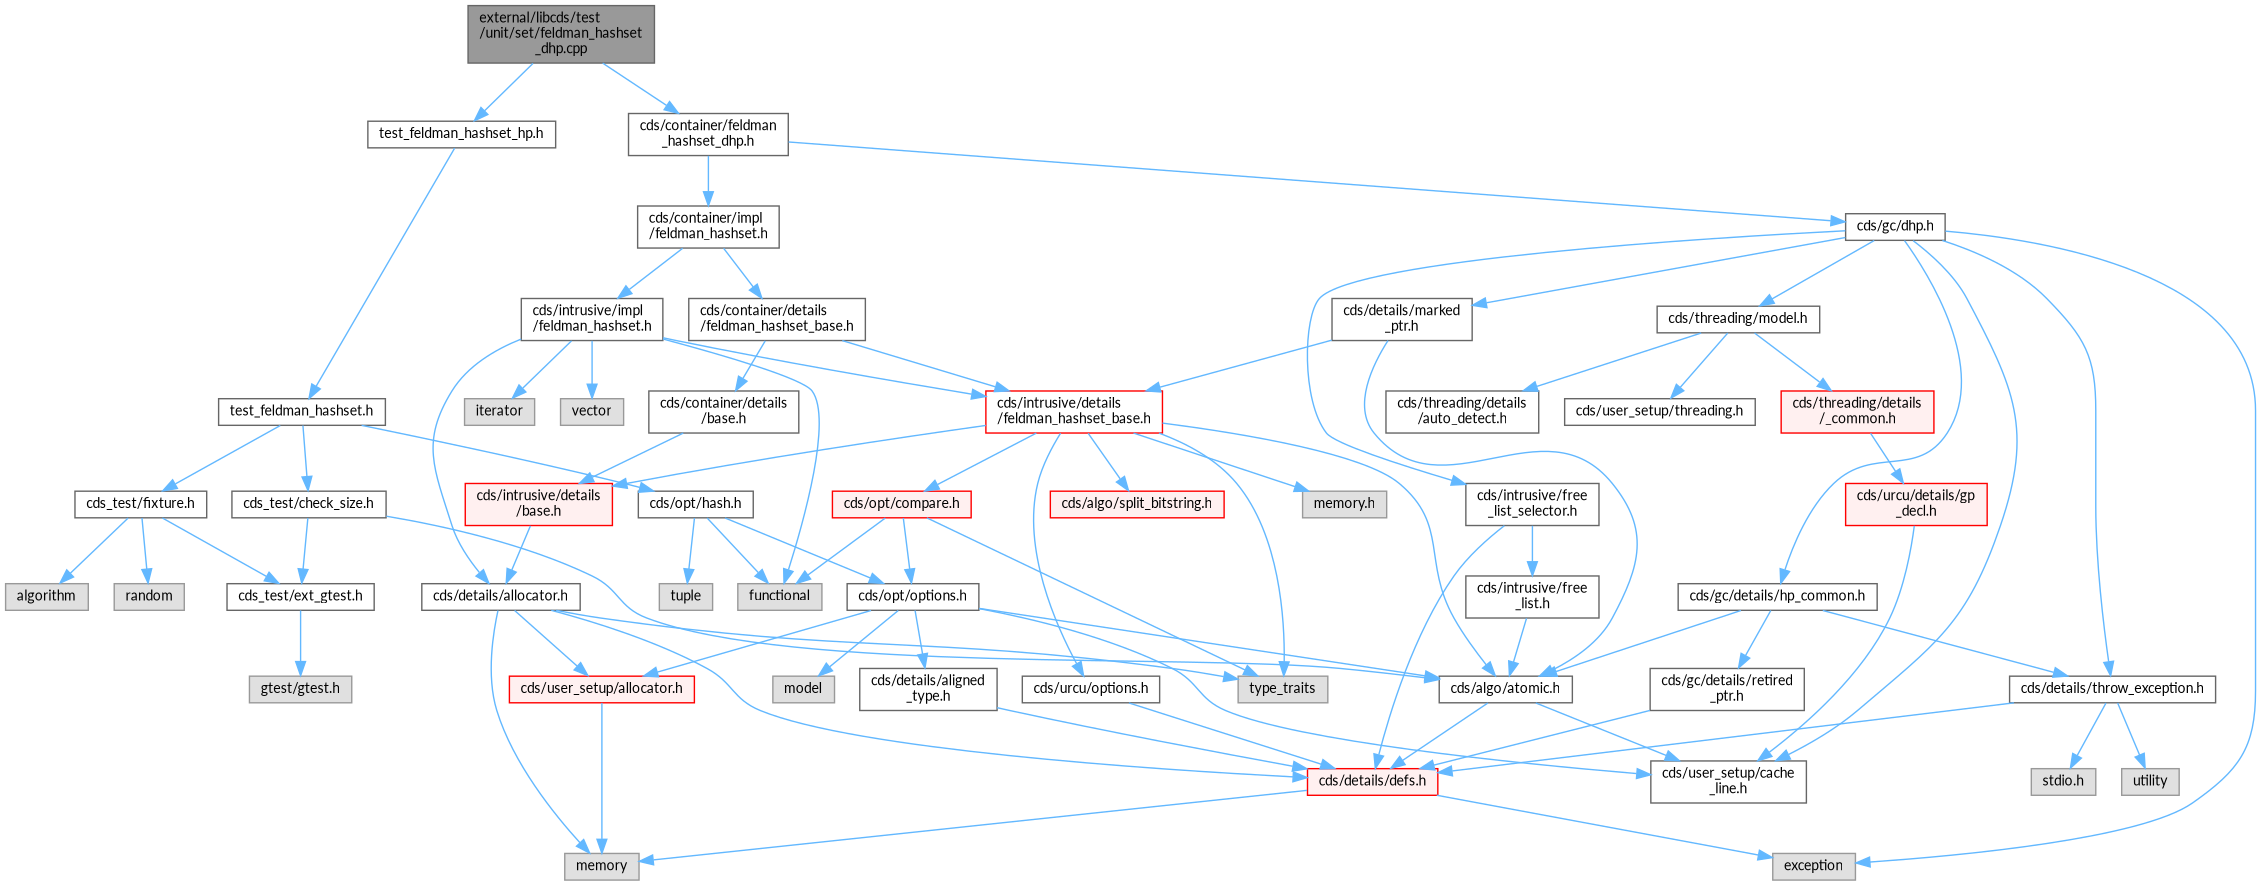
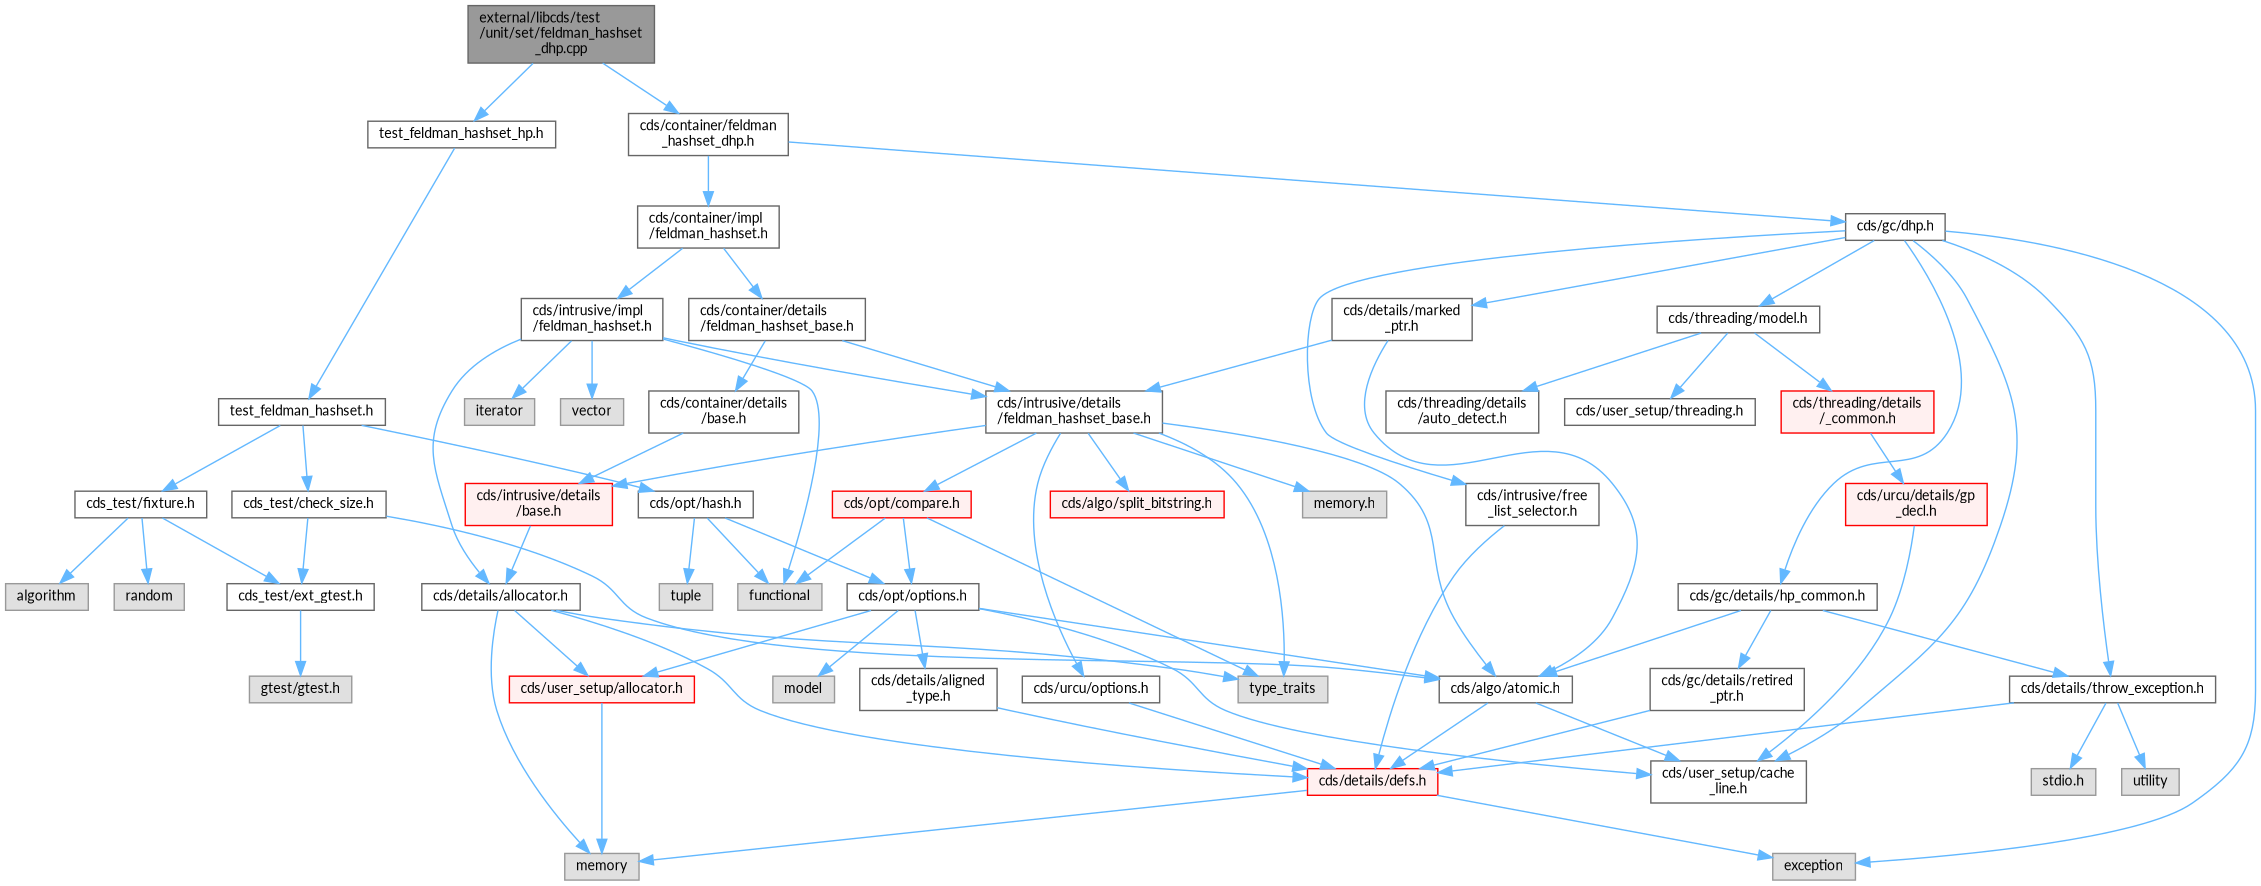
  digraph {
    fontname=Lato
    node [color=grey40 fillcolor=white fontname=Lato fontsize=10 shape=box style=filled]
    edge [color=steelblue1 fontname=Lato fontsize=10 labelfontname=Helvetica labelfontsize=10 style=solid]
    n1 [color=gray40 fillcolor=grey60 fontcolor=black height=0.2 label="external/libcds/test\l/unit/set/feldman_hashset\l_dhp.cpp" width=0.4]
    n2 [height=0.2 label="test_feldman_hashset_hp.h" width=0.4]
    n3 [height=0.2 label="cds/container/feldman\l_hashset_dhp.h" width=0.4]
    n4 [height=0.2 label="test_feldman_hashset.h" width=0.4]
    n5 [height=0.2 label="cds/container/impl\l/feldman_hashset.h" width=0.4]
    n6 [height=0.2 label="cds/gc/dhp.h" width=0.4]
    n7 [height=0.2 label="cds_test/check_size.h" width=0.4]
    n8 [height=0.2 label="cds_test/fixture.h" width=0.4]
    n9 [height=0.2 label="cds/opt/hash.h" width=0.4]
    n10 [height=0.2 label="cds_test/ext_gtest.h" width=0.4]
    n11 [height=0.2 label="cds/algo/atomic.h" width=0.4]
    n12 [color=grey60 fillcolor="#E0E0E0" height=0.2 label=algorithm width=0.4]
    n13 [color=grey60 fillcolor="#E0E0E0" height=0.2 label=random width=0.4]
    n14 [color=grey60 fillcolor="#E0E0E0" height=0.2 label=tuple width=0.4]
    n15 [color=grey60 fillcolor="#E0E0E0" height=0.2 label=functional width=0.4]
    n16 [height=0.2 label="cds/opt/options.h" width=0.4]
    n17 [color=grey60 fillcolor="#E0E0E0" height=0.2 label="gtest/gtest.h" width=0.4]
    n18 [color=red fillcolor="#FFF0F0" height=0.2 label="cds/details/defs.h" width=0.4]
    n19 [height=0.2 label="cds/user_setup/cache\l_line.h" width=0.4]
    n20 [color=grey60 fillcolor="#E0E0E0" height=0.2 label=exception width=0.4]
    n21 [color=grey60 fillcolor="#E0E0E0" height=0.2 label=memory width=0.4]
    n22 [color=grey60 fillcolor="#E0E0E0" height=0.2 label=model width=0.4]
    n23 [height=0.2 label="cds/details/aligned\l_type.h" width=0.4]
    n24 [color=red fillcolor="#FFF0F0" height=0.2 label="cds/user_setup/allocator.h" width=0.4]
    n25 [height=0.2 label="cds/intrusive/impl\l/feldman_hashset.h" width=0.4]
    n26 [height=0.2 label="cds/container/details\l/feldman_hashset_base.h" width=0.4]
    n27 [height=0.2 label="cds/details/marked\l_ptr.h" width=0.4]
    n28 [height=0.2 label="cds/gc/details/hp_common.h" width=0.4]
    n29 [height=0.2 label="cds/details/throw_exception.h" width=0.4]
    n30 [height=0.2 label="cds/threading/model.h" width=0.4]
    n31 [height=0.2 label="cds/intrusive/free\l_list_selector.h" width=0.4]
    n32 [color=grey60 fillcolor="#E0E0E0" height=0.2 label=iterator width=0.4]
    n33 [color=grey60 fillcolor="#E0E0E0" height=0.2 label=vector width=0.4]
-   n34 [color=red height=0.2 label="cds/intrusive/details\l/feldman_hashset_base.h" width=0.4]
+   n34 [height=0.2 label="cds/intrusive/details\l/feldman_hashset_base.h" width=0.4]
    n35 [height=0.2 label="cds/details/allocator.h" width=0.4]
    n36 [height=0.2 label="cds/container/details\l/base.h" width=0.4]
    n37 [color=grey60 fillcolor="#E0E0E0" height=0.2 label="memory.h" width=0.4]
    n38 [color=grey60 fillcolor="#E0E0E0" height=0.2 label=type_traits width=0.4]
    n39 [color=red fillcolor="#FFF0F0" height=0.2 label="cds/intrusive/details\l/base.h" width=0.4]
    n40 [color=red fillcolor="#FFF0F0" height=0.2 label="cds/opt/compare.h" width=0.4]
    n41 [color=red fillcolor="#FFF0F0" height=0.2 label="cds/algo/split_bitstring.h" width=0.4]
    n42 [height=0.2 label="cds/urcu/options.h" width=0.4]
    n43 [height=0.2 label="cds/gc/details/retired\l_ptr.h" width=0.4]
    n44 [color=grey60 fillcolor="#E0E0E0" height=0.2 label="stdio.h" width=0.4]
    n45 [color=grey60 fillcolor="#E0E0E0" height=0.2 label=utility width=0.4]
    n46 [color=red fillcolor="#FFF0F0" height=0.2 label="cds/threading/details\l/_common.h" width=0.4]
    n47 [height=0.2 label="cds/user_setup/threading.h" width=0.4]
    n48 [height=0.2 label="cds/threading/details\l/auto_detect.h" width=0.4]
-   n49 [height=0.2 label="cds/intrusive/free\l_list.h" width=0.4]
    n50 [color=red fillcolor="#FFF0F0" height=0.2 label="cds/urcu/details/gp\l_decl.h" width=0.4]
    n1 -> n2
    n1 -> n3
    n2 -> n4
    n3 -> n5
    n3 -> n6
    n4 -> n7
    n4 -> n8
    n4 -> n9
    n5 -> n25
    n5 -> n26
    n6 -> n19
    n6 -> n20
    n6 -> n27
    n6 -> n28
    n6 -> n29
    n6 -> n30
    n6 -> n31
    n7 -> n10
    n7 -> n11
    n8 -> n10
    n8 -> n12
    n8 -> n13
    n9 -> n14
    n9 -> n15
    n9 -> n16
    n10 -> n17
    n11 -> n18
    n11 -> n19
    n16 -> n11
    n16 -> n19
    n16 -> n22
    n16 -> n23
    n16 -> n24
    n18 -> n20
    n18 -> n21
    n23 -> n18
    n24 -> n21
    n25 -> n15
    n25 -> n32
    n25 -> n33
    n25 -> n34
    n25 -> n35
    n26 -> n34
    n26 -> n36
    n27 -> n11
    n27 -> n34
    n28 -> n11
    n28 -> n29
    n28 -> n43
    n29 -> n18
    n29 -> n44
    n29 -> n45
    n30 -> n46
    n30 -> n47
    n30 -> n48
    n31 -> n18
-   n31 -> n49
    n34 -> n11
    n34 -> n37
    n34 -> n38
    n34 -> n39
    n34 -> n40
    n34 -> n41
    n34 -> n42
    n35 -> n18
    n35 -> n21
    n35 -> n24
    n35 -> n38
    n36 -> n39
    n39 -> n35
    n40 -> n15
    n40 -> n16
    n40 -> n38
    n42 -> n18
    n43 -> n18
    n46 -> n50
-   n49 -> n11
    n50 -> n19
  }
